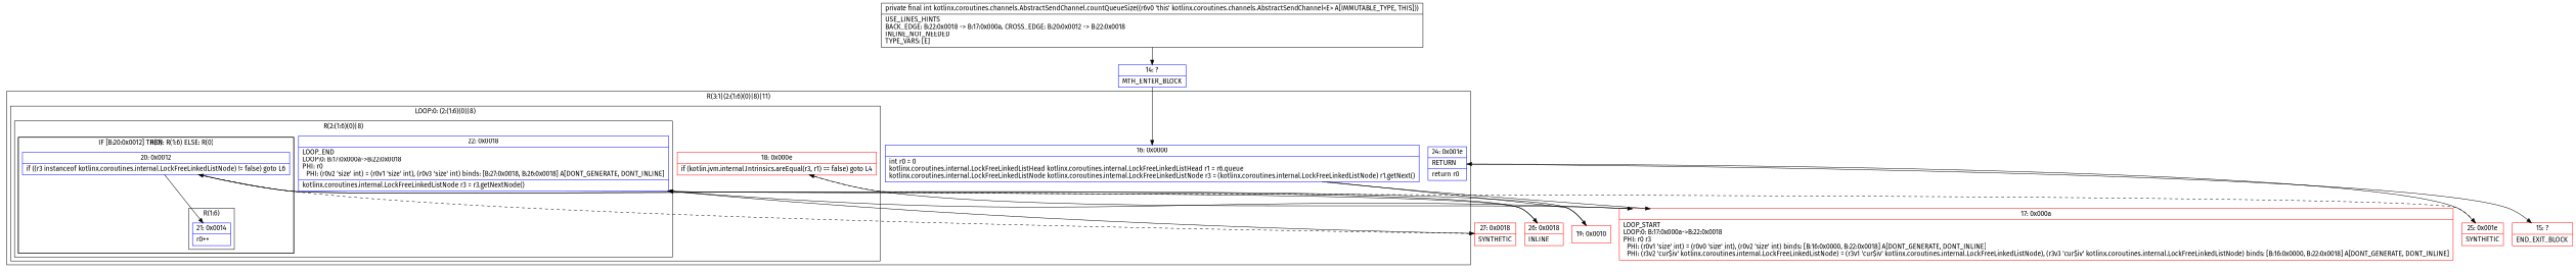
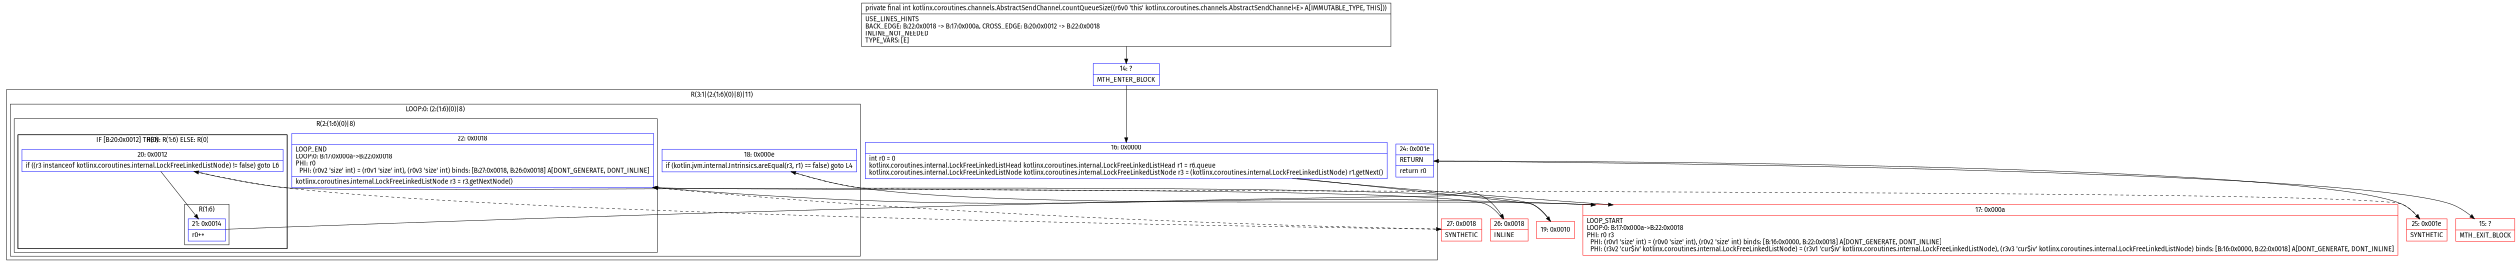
  digraph {
    fontname="Fira Sans"
    node [color=blue fontname="Fira Sans" shape=record]
    edge [fontname="Fira Sans"]
    n1 [label="{21\:\ 0x0014|r0++\l}"]
    n2 [label="{20\:\ 0x0012|if ((r3 instanceof kotlinx.coroutines.internal.LockFreeLinkedListNode) != false) goto L6\l}"]
    n3 [label="{22\:\ 0x0018|LOOP_END\lLOOP:0: B:17:0x000a\-\>B:22:0x0018\lPHI: r0 \l  PHI: (r0v2 'size' int) = (r0v1 'size' int), (r0v3 'size' int) binds: [B:27:0x0018, B:26:0x0018] A[DONT_GENERATE, DONT_INLINE]\l|kotlinx.coroutines.internal.LockFreeLinkedListNode r3 = r3.getNextNode()\l}"]
-   n4 [color=red label="{18\:\ 0x000e|if (kotlin.jvm.internal.Intrinsics.areEqual(r3, r1) == false) goto L4\l}"]
+   n4 [label="{18\:\ 0x000e|if (kotlin.jvm.internal.Intrinsics.areEqual(r3, r1) == false) goto L4\l}"]
    n5 [label="{16\:\ 0x0000|int r0 = 0\lkotlinx.coroutines.internal.LockFreeLinkedListHead kotlinx.coroutines.internal.LockFreeLinkedListHead r1 = r6.queue\lkotlinx.coroutines.internal.LockFreeLinkedListNode kotlinx.coroutines.internal.LockFreeLinkedListNode r3 = (kotlinx.coroutines.internal.LockFreeLinkedListNode) r1.getNext()\l}"]
    n6 [label="{24\:\ 0x001e|RETURN\l|return r0\l}"]
    n7 [color=red label="{26\:\ 0x0018|INLINE\l}"]
    n8 [color=red label="{27\:\ 0x0018|SYNTHETIC\l}"]
    n9 [color=red label="{17\:\ 0x000a|LOOP_START\lLOOP:0: B:17:0x000a\-\>B:22:0x0018\lPHI: r0 r3 \l  PHI: (r0v1 'size' int) = (r0v0 'size' int), (r0v2 'size' int) binds: [B:16:0x0000, B:22:0x0018] A[DONT_GENERATE, DONT_INLINE]\l  PHI: (r3v2 'cur$iv' kotlinx.coroutines.internal.LockFreeLinkedListNode) = (r3v1 'cur$iv' kotlinx.coroutines.internal.LockFreeLinkedListNode), (r3v3 'cur$iv' kotlinx.coroutines.internal.LockFreeLinkedListNode) binds: [B:16:0x0000, B:22:0x0018] A[DONT_GENERATE, DONT_INLINE]\l}"]
    n10 [color=red label="{25\:\ 0x001e|SYNTHETIC\l}"]
    n11 [color=red label="{19\:\ 0x0010}"]
-   n12 [color=red label="{15\:\ ?|END_EXIT_BLOCK\l}"]
+   n12 [color=red label="{15\:\ ?|MTH_EXIT_BLOCK\l}"]
    n13 [label="{14\:\ ?|MTH_ENTER_BLOCK\l}"]
    n14 [label="{private final int kotlinx.coroutines.channels.AbstractSendChannel.countQueueSize((r6v0 'this' kotlinx.coroutines.channels.AbstractSendChannel\<E\> A[IMMUTABLE_TYPE, THIS]))  | USE_LINES_HINTS\lBACK_EDGE: B:22:0x0018 \-\> B:17:0x000a, CROSS_EDGE: B:20:0x0012 \-\> B:22:0x0018\lINLINE_NOT_NEEDED\lTYPE_VARS: [E]\l}" color=""]
    subgraph cluster_1 {
      label="R(3:1|(2:(1:6)(0)|8)|11)"
      n5
      n6
      subgraph cluster_2 {
        label="LOOP:0: (2:(1:6)(0)|8)"
        n4
        subgraph cluster_3 {
          label="R(2:(1:6)(0)|8)"
          n3
          subgraph cluster_4 {
            label="IF [B:20:0x0012] THEN: R(1:6) ELSE: R(0)"
            n2
            subgraph cluster_5 {
              label="R(1:6)"
              n1
            }
            subgraph cluster_6 {
              label="R(0)"
            }
          }
        }
      }
    }
-   n2 -> n7
+   n1 -> n7
    n2 -> n1
    n2 -> n8 [style=dashed]
    n3 -> n9
    n4 -> n10 [style=dashed]
    n5 -> n9
    n5 -> n11
    n6 -> n12
    n7 -> n3
-   n8 -> n3
+   n8 -> n3 [style=dashed]
    n9 -> n4
    n10 -> n6
    n11 -> n2
    n13 -> n5
    n14 -> n13
  }
